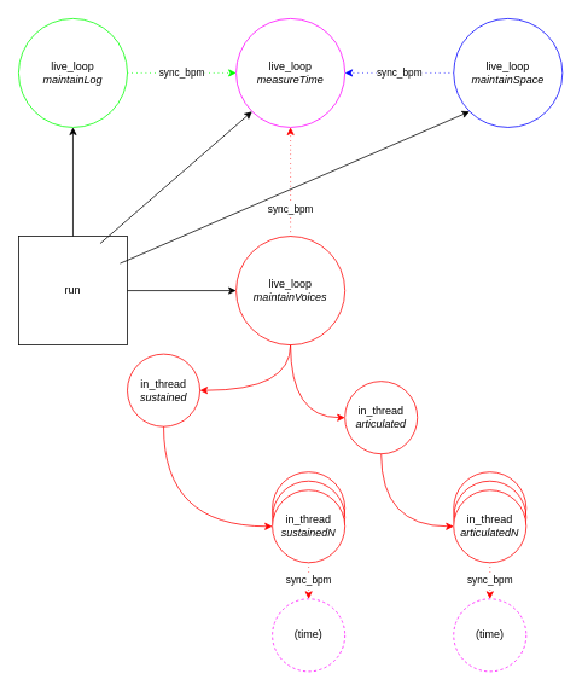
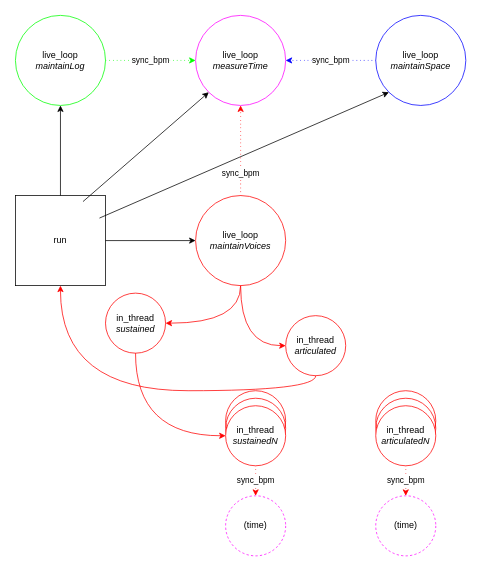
  <mxCell id="0" />
  <mxCell id="1" parent="0" />
  <mxCell id="2" value="" style="ellipse;whiteSpace=wrap;html=1;aspect=fixed;strokeColor=#FF0000;fillColor=none;" parent="1" vertex="1"><mxGeometry x="500" y="520" width="80" height="80" as="geometry" /></mxCell>
  <mxCell id="3" value="" style="ellipse;whiteSpace=wrap;html=1;aspect=fixed;strokeColor=#FF0000;fillColor=none;" parent="1" vertex="1"><mxGeometry x="500" y="530" width="80" height="80" as="geometry" /></mxCell>
  <mxCell id="4" value="live_loop&lt;br&gt;&lt;i&gt;measureTime&lt;/i&gt;" style="ellipse;whiteSpace=wrap;html=1;aspect=fixed;fillColor=none;strokeColor=#FF00FF;" parent="1" vertex="1"><mxGeometry x="260" width="120" height="120" as="geometry" y="20" /></mxCell>
  <mxCell id="5" style="edgeStyle=orthogonalEdgeStyle;curved=1;orthogonalLoop=1;jettySize=auto;html=1;exitX=0.5;exitY=1;exitDx=0;exitDy=0;entryX=0;entryY=0.5;entryDx=0;entryDy=0;strokeColor=#FF0000;" parent="1" source="7" target="11" edge="1"><mxGeometry relative="1" as="geometry" /></mxCell>
  <mxCell id="6" style="edgeStyle=orthogonalEdgeStyle;curved=1;orthogonalLoop=1;jettySize=auto;html=1;exitX=0.5;exitY=1;exitDx=0;exitDy=0;entryX=1;entryY=0.5;entryDx=0;entryDy=0;strokeColor=#FF0000;" parent="1" source="7" target="12" edge="1"><mxGeometry relative="1" as="geometry" /></mxCell>
  <mxCell id="7" value="live_loop&lt;br&gt;&lt;i&gt;maintainVoices&lt;/i&gt;" style="ellipse;whiteSpace=wrap;html=1;aspect=fixed;fillColor=none;strokeColor=#FF0000;" parent="1" vertex="1"><mxGeometry x="260" y="260" width="120" height="120" as="geometry" /></mxCell>
  <mxCell id="8" value="sync_bpm" style="edgeStyle=orthogonalEdgeStyle;curved=1;orthogonalLoop=1;jettySize=auto;html=1;exitX=0;exitY=0.5;exitDx=0;exitDy=0;entryX=1;entryY=0.5;entryDx=0;entryDy=0;strokeColor=#0000FF;dashed=1;dashPattern=1 4;" parent="1" source="9" target="4" edge="1"><mxGeometry relative="1" as="geometry" /></mxCell>
  <mxCell id="9" value="live_loop&lt;br&gt;&lt;i&gt;maintainSpace&lt;/i&gt;" style="ellipse;whiteSpace=wrap;html=1;aspect=fixed;fillColor=none;strokeColor=#0000FF;" parent="1" vertex="1"><mxGeometry x="500" width="120" height="120" as="geometry" y="20" /></mxCell>
- <mxCell id="10" value="" style="edgeStyle=orthogonalEdgeStyle;curved=1;orthogonalLoop=1;jettySize=auto;html=1;exitX=0.5;exitY=1;exitDx=0;exitDy=0;entryX=0;entryY=0.5;entryDx=0;entryDy=0;strokeColor=#FF0000;" parent="1" source="11" target="14" edge="1"><mxGeometry x="0.25" y="20" relative="1" as="geometry"><mxPoint as="offset" /></mxGeometry></mxCell>
+ <mxCell id="10" value="" style="edgeStyle=orthogonalEdgeStyle;curved=1;orthogonalLoop=1;jettySize=auto;html=1;exitX=0.5;exitY=1;exitDx=0;exitDy=0;strokeColor=#FF0000;" parent="1" source="11" target="26" edge="1"><mxGeometry x="0.25" y="20" relative="1" as="geometry"><mxPoint as="offset" /></mxGeometry></mxCell>
  <mxCell id="11" value="in_thread&lt;br&gt;&lt;i&gt;articulated&lt;/i&gt;" style="ellipse;whiteSpace=wrap;html=1;aspect=fixed;fillColor=none;strokeColor=#FF0000;" parent="1" vertex="1"><mxGeometry x="380" y="420" width="80" height="80" as="geometry" /></mxCell>
  <mxCell id="12" value="in_thread&lt;br&gt;&lt;i&gt;sustained&lt;/i&gt;" style="ellipse;whiteSpace=wrap;html=1;aspect=fixed;fillColor=none;strokeColor=#FF0000;" parent="1" vertex="1"><mxGeometry x="140" y="390" width="80" height="80" as="geometry" /></mxCell>
  <mxCell id="13" value="sync_bpm" style="edgeStyle=orthogonalEdgeStyle;curved=1;orthogonalLoop=1;jettySize=auto;html=1;exitX=0.5;exitY=1;exitDx=0;exitDy=0;entryX=0.5;entryY=0;entryDx=0;entryDy=0;strokeColor=#FF0000;dashed=1;dashPattern=1 4;" parent="1" source="14" target="21" edge="1"><mxGeometry relative="1" as="geometry" /></mxCell>
  <mxCell id="14" value="in_thread&lt;br&gt;&lt;i&gt;articulatedN&lt;/i&gt;" style="ellipse;whiteSpace=wrap;html=1;aspect=fixed;strokeColor=#FF0000;" parent="1" vertex="1"><mxGeometry x="500" y="540" width="80" height="80" as="geometry" /></mxCell>
  <mxCell id="15" value="" style="ellipse;whiteSpace=wrap;html=1;aspect=fixed;strokeColor=#FF0000;fillColor=none;" parent="1" vertex="1"><mxGeometry x="300" y="520" width="80" height="80" as="geometry" /></mxCell>
  <mxCell id="16" value="" style="ellipse;whiteSpace=wrap;html=1;aspect=fixed;strokeColor=#FF0000;fillColor=none;" parent="1" vertex="1"><mxGeometry x="300" y="530" width="80" height="80" as="geometry" /></mxCell>
  <mxCell id="17" value="" style="edgeStyle=orthogonalEdgeStyle;curved=1;orthogonalLoop=1;jettySize=auto;html=1;entryX=0;entryY=0.5;entryDx=0;entryDy=0;strokeColor=#FF0000;exitX=0.5;exitY=1;exitDx=0;exitDy=0;" parent="1" source="12" target="19" edge="1"><mxGeometry x="0.25" y="20" relative="1" as="geometry"><mxPoint x="220" y="540" as="sourcePoint" /><mxPoint as="offset" /></mxGeometry></mxCell>
  <mxCell id="18" value="sync_bpm" style="edgeStyle=orthogonalEdgeStyle;curved=1;orthogonalLoop=1;jettySize=auto;html=1;exitX=0.5;exitY=1;exitDx=0;exitDy=0;entryX=0.5;entryY=0;entryDx=0;entryDy=0;strokeColor=#FF0000;dashed=1;dashPattern=1 4;" parent="1" source="19" target="20" edge="1"><mxGeometry relative="1" as="geometry" /></mxCell>
  <mxCell id="19" value="in_thread&lt;br&gt;&lt;i&gt;sustainedN&lt;/i&gt;" style="ellipse;whiteSpace=wrap;html=1;aspect=fixed;strokeColor=#FF0000;" parent="1" vertex="1"><mxGeometry x="300" y="540" width="80" height="80" as="geometry" /></mxCell>
  <mxCell id="20" value="(time)" style="ellipse;whiteSpace=wrap;html=1;aspect=fixed;fillColor=none;strokeColor=#FF00FF;dashed=1;" parent="1" vertex="1"><mxGeometry x="300" y="660" width="80" height="80" as="geometry" /></mxCell>
  <mxCell id="21" value="(time)" style="ellipse;whiteSpace=wrap;html=1;aspect=fixed;fillColor=none;strokeColor=#FF00FF;dashed=1;" parent="1" vertex="1"><mxGeometry x="500" y="660" width="80" height="80" as="geometry" /></mxCell>
  <mxCell id="22" style="orthogonalLoop=1;jettySize=auto;html=1;exitX=0.933;exitY=0.25;exitDx=0;exitDy=0;entryX=0;entryY=1;entryDx=0;entryDy=0;fontSize=11;exitPerimeter=0;" parent="1" source="26" target="9" edge="1"><mxGeometry relative="1" as="geometry" /></mxCell>
  <mxCell id="23" style="orthogonalLoop=1;jettySize=auto;html=1;exitX=0.75;exitY=0.067;exitDx=0;exitDy=0;entryX=0;entryY=1;entryDx=0;entryDy=0;strokeColor=#000000;fontSize=11;rounded=0;exitPerimeter=0;" parent="1" source="26" target="4" edge="1"><mxGeometry relative="1" as="geometry" /></mxCell>
  <mxCell id="24" style="edgeStyle=none;rounded=0;orthogonalLoop=1;jettySize=auto;html=1;exitX=1;exitY=0.5;exitDx=0;exitDy=0;strokeColor=#000000;fontSize=11;" parent="1" source="26" edge="1"><mxGeometry relative="1" as="geometry"><mxPoint x="260" y="320" as="targetPoint" /></mxGeometry></mxCell>
  <mxCell id="25" style="edgeStyle=none;rounded=0;orthogonalLoop=1;jettySize=auto;html=1;exitX=0.5;exitY=0;exitDx=0;exitDy=0;entryX=0.5;entryY=1;entryDx=0;entryDy=0;fontSize=11;" parent="1" source="26" target="28" edge="1"><mxGeometry relative="1" as="geometry" /></mxCell>
  <mxCell id="26" value="run" style="whiteSpace=wrap;html=1;aspect=fixed;fillColor=none;rounded=0;" parent="1" vertex="1"><mxGeometry y="260" width="120" height="120" as="geometry" x="20" /></mxCell>
  <mxCell id="27" value="sync_bpm" style="edgeStyle=none;rounded=0;orthogonalLoop=1;jettySize=auto;html=1;exitX=1;exitY=0.5;exitDx=0;exitDy=0;entryX=0;entryY=0.5;entryDx=0;entryDy=0;dashed=1;dashPattern=1 4;fontSize=11;strokeColor=#00FF00;" parent="1" source="28" target="4" edge="1"><mxGeometry relative="1" as="geometry" /></mxCell>
  <mxCell id="28" value="live_loop&lt;br&gt;&lt;i&gt;maintainLog&lt;/i&gt;" style="ellipse;whiteSpace=wrap;html=1;aspect=fixed;fillColor=none;strokeColor=#00FF00;" parent="1" vertex="1"><mxGeometry width="120" height="120" as="geometry" x="20" y="20" /></mxCell>
  <mxCell id="29" value="sync_bpm" style="edgeStyle=orthogonalEdgeStyle;curved=1;orthogonalLoop=1;jettySize=auto;html=1;exitX=0.5;exitY=0;exitDx=0;exitDy=0;entryX=0.5;entryY=1;entryDx=0;entryDy=0;strokeColor=#FF0000;dashed=1;dashPattern=1 4;" parent="1" source="7" target="4" edge="1"><mxGeometry x="-0.5" relative="1" as="geometry"><mxPoint as="offset" /></mxGeometry></mxCell>
